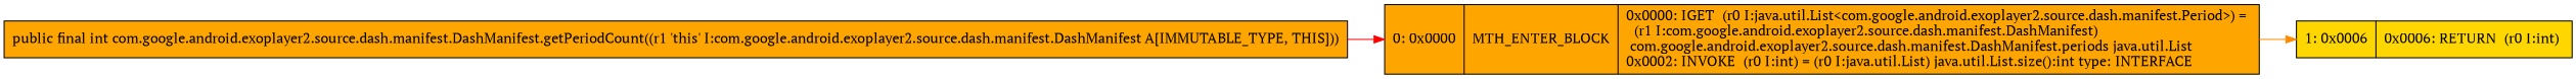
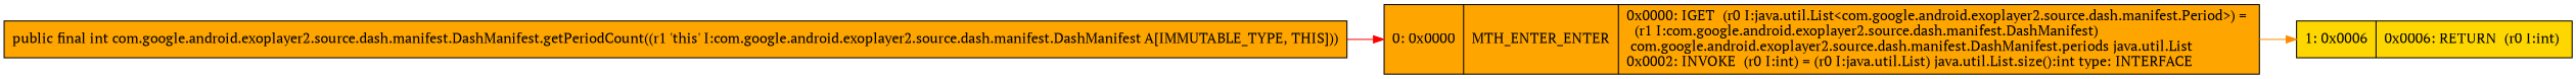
  digraph {
    rankdir=LR
    fontname="PT Serif"
    node [shape=record style=filled fillcolor=orange fontname="PT Serif"]
    edge [fontname="PT Serif"]
-   n1 [label="{0\:\ 0x0000|MTH_ENTER_BLOCK\l|0x0000: IGET  (r0 I:java.util.List\<com.google.android.exoplayer2.source.dash.manifest.Period\>) = \l  (r1 I:com.google.android.exoplayer2.source.dash.manifest.DashManifest)\l com.google.android.exoplayer2.source.dash.manifest.DashManifest.periods java.util.List \l0x0002: INVOKE  (r0 I:int) = (r0 I:java.util.List) java.util.List.size():int type: INTERFACE \l}"]
+   n1 [label="{0\:\ 0x0000|MTH_ENTER_ENTER\l|0x0000: IGET  (r0 I:java.util.List\<com.google.android.exoplayer2.source.dash.manifest.Period\>) = \l  (r1 I:com.google.android.exoplayer2.source.dash.manifest.DashManifest)\l com.google.android.exoplayer2.source.dash.manifest.DashManifest.periods java.util.List \l0x0002: INVOKE  (r0 I:int) = (r0 I:java.util.List) java.util.List.size():int type: INTERFACE \l}"]
    n2 [label="{1\:\ 0x0006|0x0006: RETURN  (r0 I:int) \l}" fillcolor=gold]
    n3 [label="{public final int com.google.android.exoplayer2.source.dash.manifest.DashManifest.getPeriodCount((r1 'this' I:com.google.android.exoplayer2.source.dash.manifest.DashManifest A[IMMUTABLE_TYPE, THIS])) }"]
    n1 -> n2 [color=darkorange]
    n3 -> n1 [color=red]
  }
